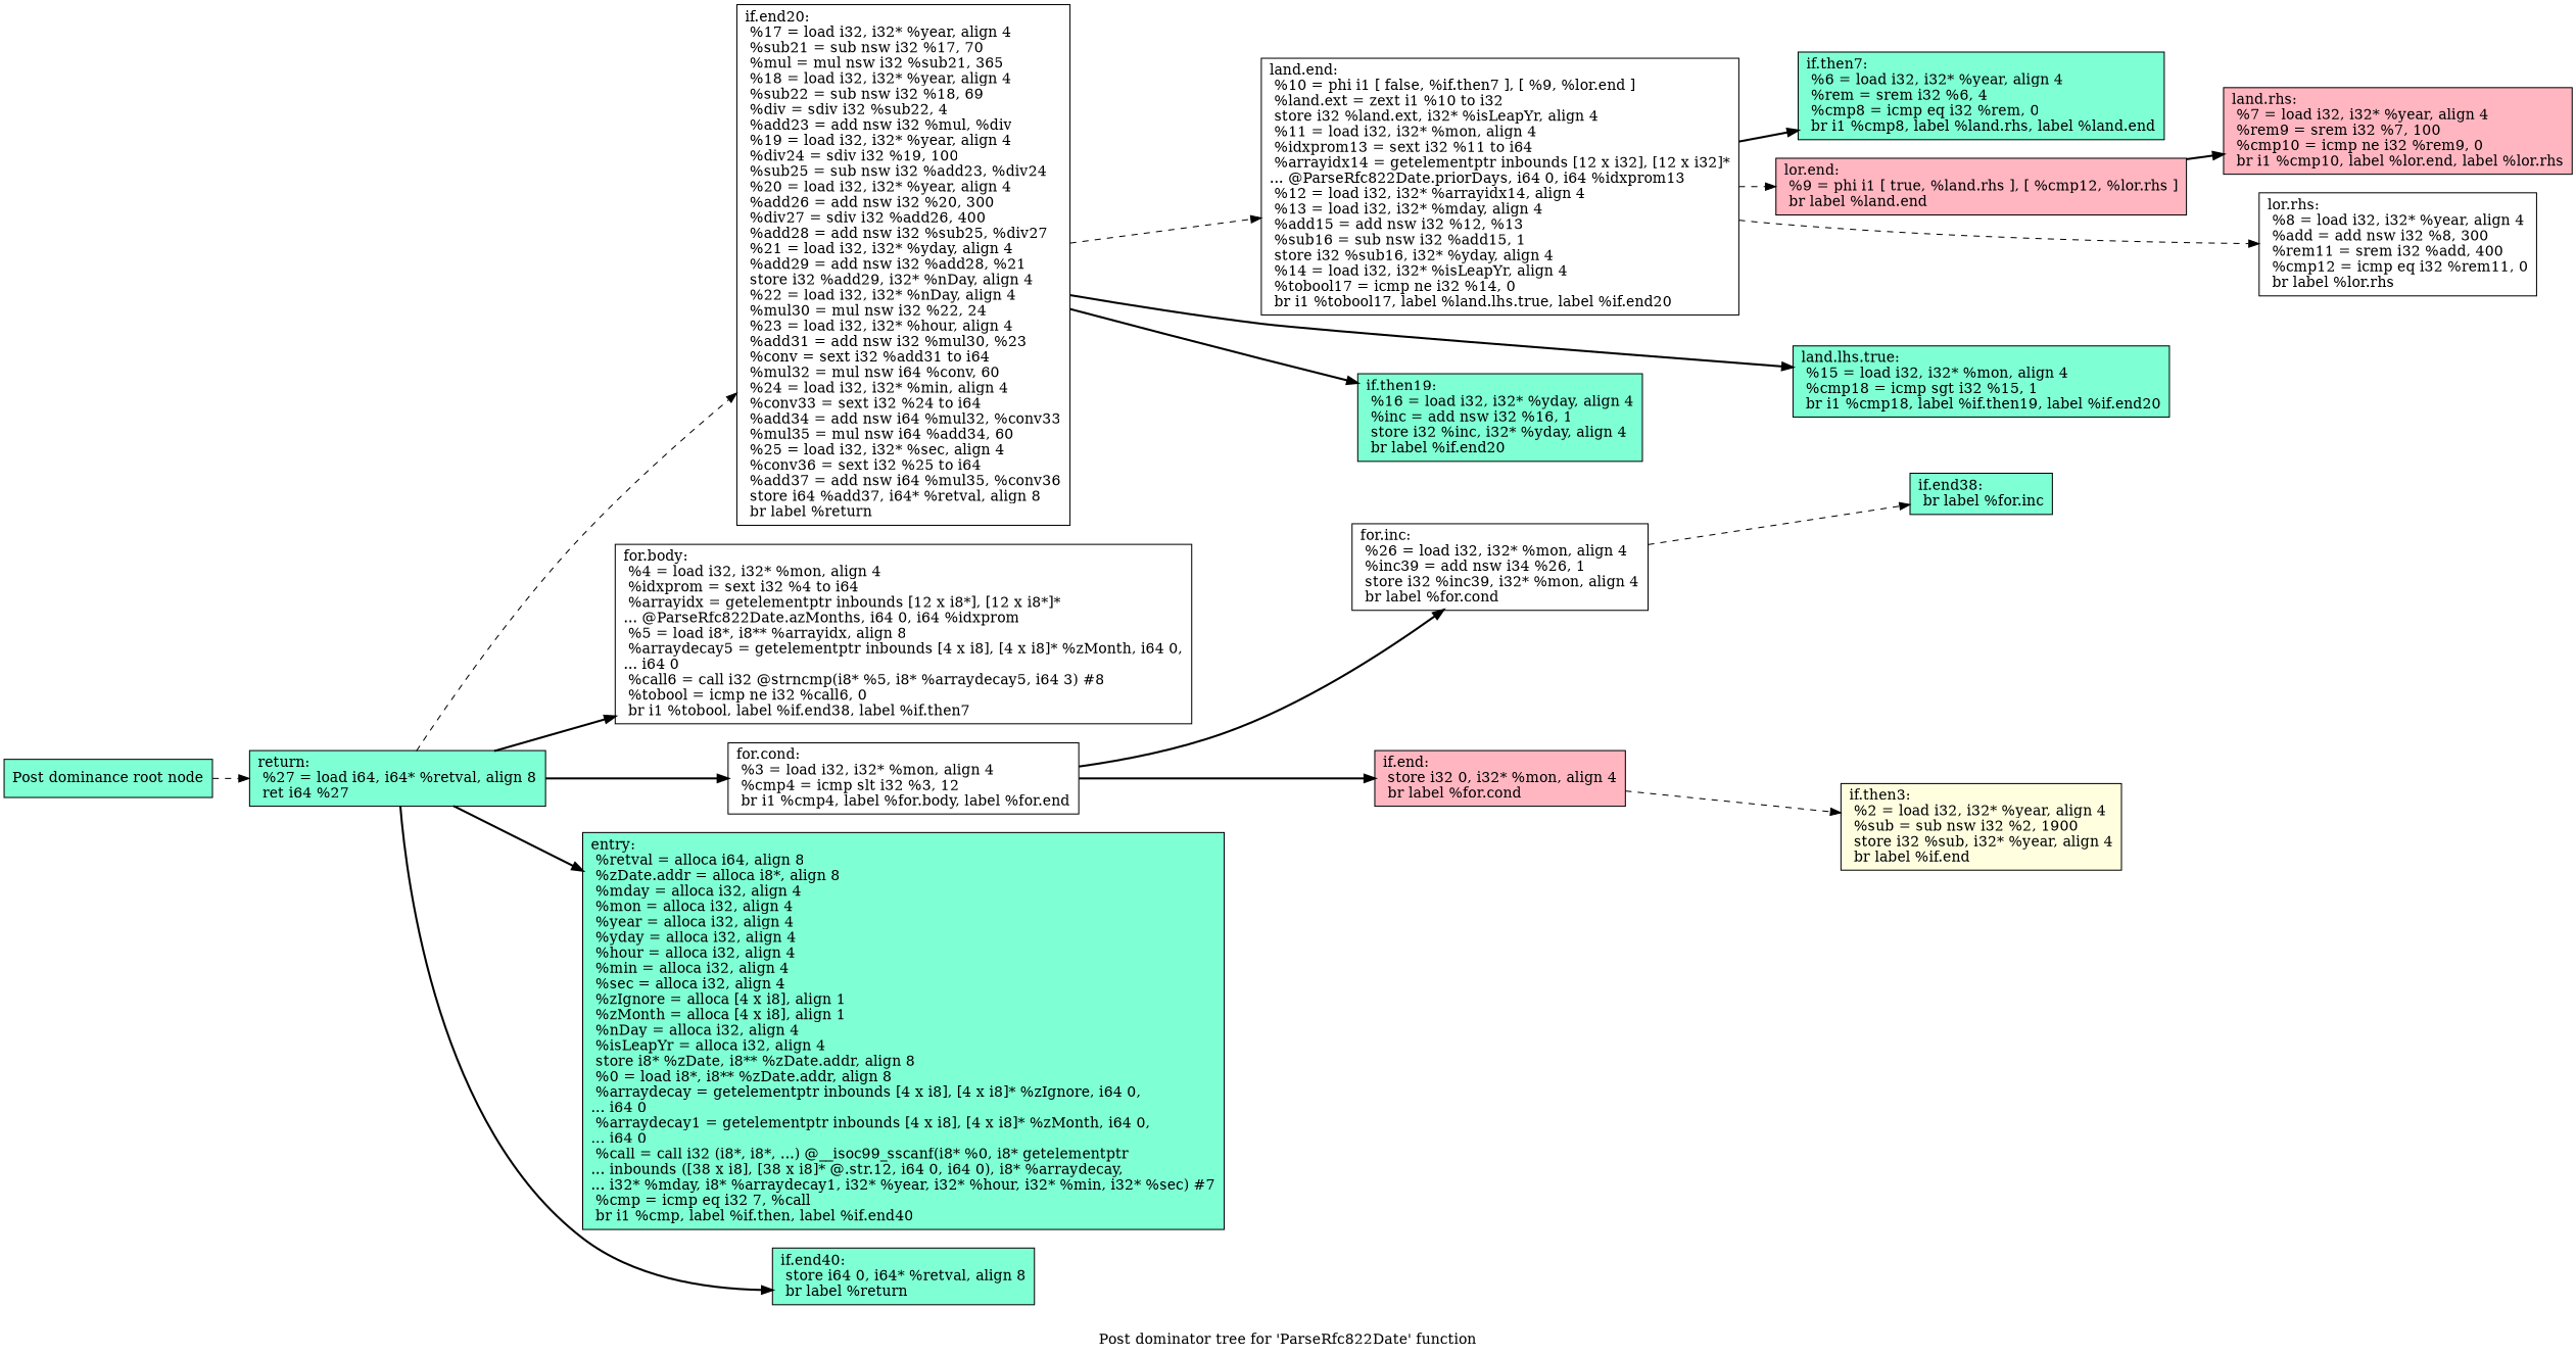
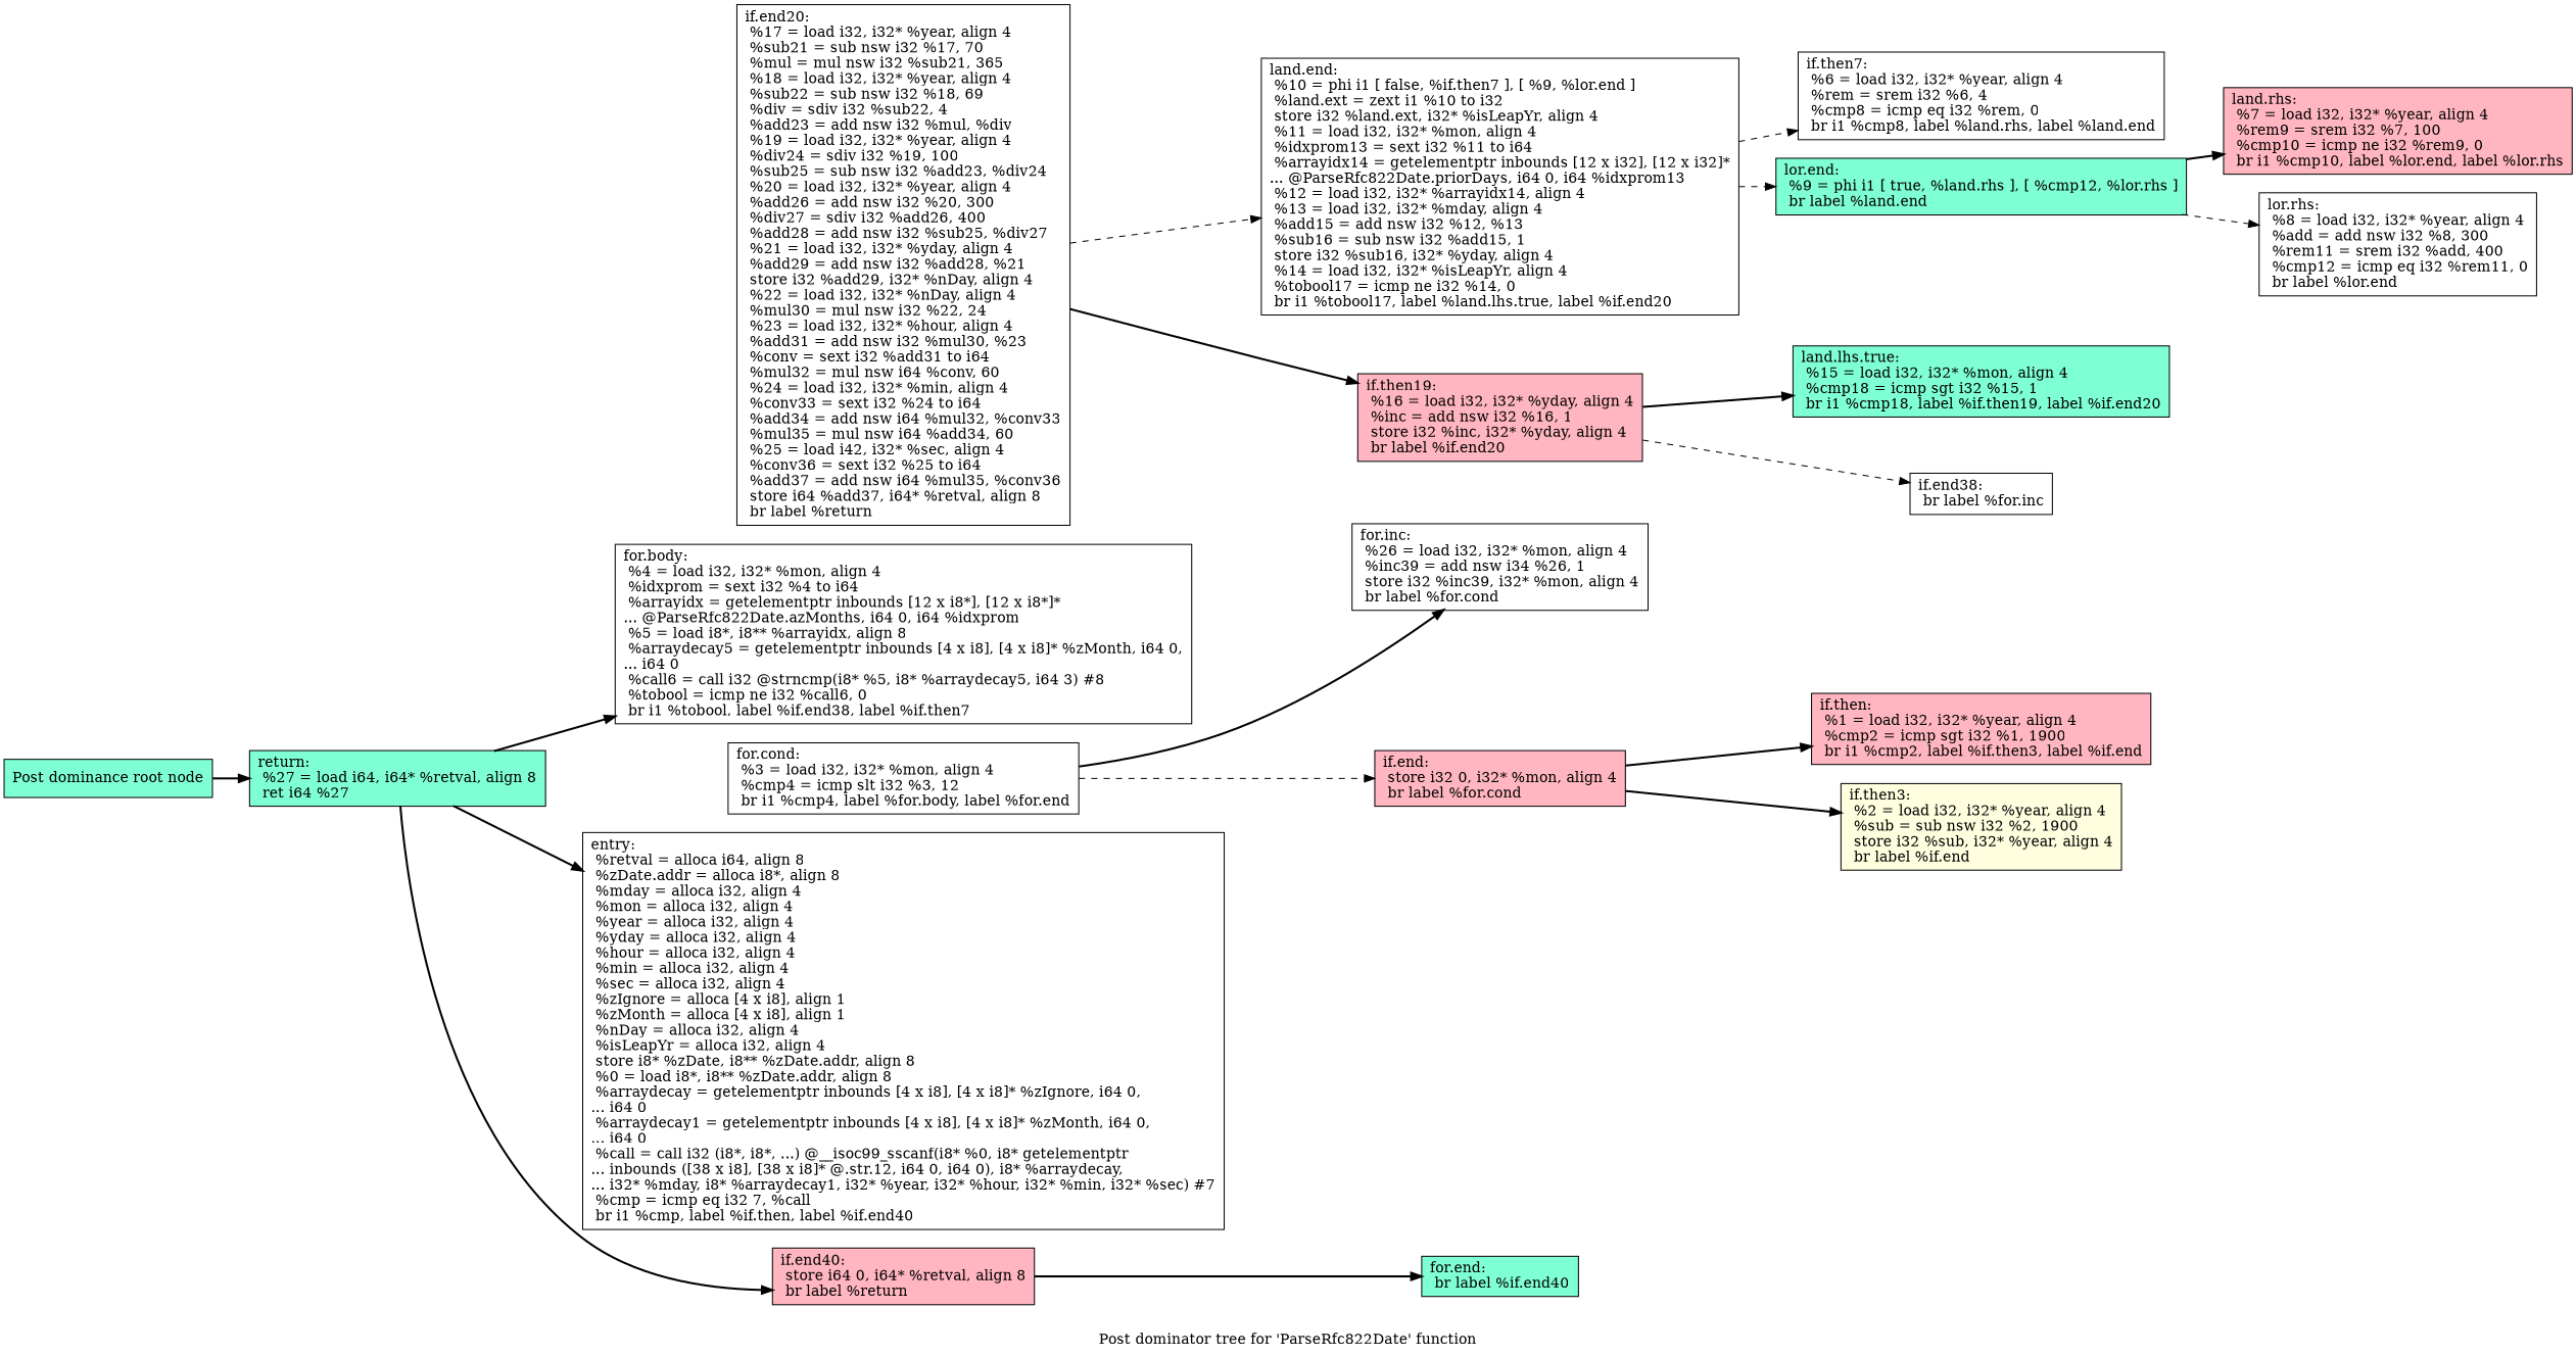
  digraph {
    label="Post dominator tree for 'ParseRfc822Date' function"
    rankdir=LR
    node [fillcolor=aquamarine shape=record style=filled]
    edge [style=bold]
    n1 [label="{Post dominance root node}"]
    n2 [label="{return:                                           \l  %27 = load i64, i64* %retval, align 8\l  ret i64 %27\l}"]
-   n3 [fillcolor=white label="{if.end20:                                         \l  %17 = load i32, i32* %year, align 4\l  %sub21 = sub nsw i32 %17, 70\l  %mul = mul nsw i32 %sub21, 365\l  %18 = load i32, i32* %year, align 4\l  %sub22 = sub nsw i32 %18, 69\l  %div = sdiv i32 %sub22, 4\l  %add23 = add nsw i32 %mul, %div\l  %19 = load i32, i32* %year, align 4\l  %div24 = sdiv i32 %19, 100\l  %sub25 = sub nsw i32 %add23, %div24\l  %20 = load i32, i32* %year, align 4\l  %add26 = add nsw i32 %20, 300\l  %div27 = sdiv i32 %add26, 400\l  %add28 = add nsw i32 %sub25, %div27\l  %21 = load i32, i32* %yday, align 4\l  %add29 = add nsw i32 %add28, %21\l  store i32 %add29, i32* %nDay, align 4\l  %22 = load i32, i32* %nDay, align 4\l  %mul30 = mul nsw i32 %22, 24\l  %23 = load i32, i32* %hour, align 4\l  %add31 = add nsw i32 %mul30, %23\l  %conv = sext i32 %add31 to i64\l  %mul32 = mul nsw i64 %conv, 60\l  %24 = load i32, i32* %min, align 4\l  %conv33 = sext i32 %24 to i64\l  %add34 = add nsw i64 %mul32, %conv33\l  %mul35 = mul nsw i64 %add34, 60\l  %25 = load i32, i32* %sec, align 4\l  %conv36 = sext i32 %25 to i64\l  %add37 = add nsw i64 %mul35, %conv36\l  store i64 %add37, i64* %retval, align 8\l  br label %return\l}"]
+   n3 [fillcolor=white label="{if.end20:                                         \l  %17 = load i32, i32* %year, align 4\l  %sub21 = sub nsw i32 %17, 70\l  %mul = mul nsw i32 %sub21, 365\l  %18 = load i32, i32* %year, align 4\l  %sub22 = sub nsw i32 %18, 69\l  %div = sdiv i32 %sub22, 4\l  %add23 = add nsw i32 %mul, %div\l  %19 = load i32, i32* %year, align 4\l  %div24 = sdiv i32 %19, 100\l  %sub25 = sub nsw i32 %add23, %div24\l  %20 = load i32, i32* %year, align 4\l  %add26 = add nsw i32 %20, 300\l  %div27 = sdiv i32 %add26, 400\l  %add28 = add nsw i32 %sub25, %div27\l  %21 = load i32, i32* %yday, align 4\l  %add29 = add nsw i32 %add28, %21\l  store i32 %add29, i32* %nDay, align 4\l  %22 = load i32, i32* %nDay, align 4\l  %mul30 = mul nsw i32 %22, 24\l  %23 = load i32, i32* %hour, align 4\l  %add31 = add nsw i32 %mul30, %23\l  %conv = sext i32 %add31 to i64\l  %mul32 = mul nsw i64 %conv, 60\l  %24 = load i32, i32* %min, align 4\l  %conv33 = sext i32 %24 to i64\l  %add34 = add nsw i64 %mul32, %conv33\l  %mul35 = mul nsw i64 %add34, 60\l  %25 = load i42, i32* %sec, align 4\l  %conv36 = sext i32 %25 to i64\l  %add37 = add nsw i64 %mul35, %conv36\l  store i64 %add37, i64* %retval, align 8\l  br label %return\l}"]
    n4 [fillcolor=white label="{for.body:                                         \l  %4 = load i32, i32* %mon, align 4\l  %idxprom = sext i32 %4 to i64\l  %arrayidx = getelementptr inbounds [12 x i8*], [12 x i8*]*\l... @ParseRfc822Date.azMonths, i64 0, i64 %idxprom\l  %5 = load i8*, i8** %arrayidx, align 8\l  %arraydecay5 = getelementptr inbounds [4 x i8], [4 x i8]* %zMonth, i64 0,\l... i64 0\l  %call6 = call i32 @strncmp(i8* %5, i8* %arraydecay5, i64 3) #8\l  %tobool = icmp ne i32 %call6, 0\l  br i1 %tobool, label %if.end38, label %if.then7\l}"]
    n5 [fillcolor=white label="{for.cond:                                         \l  %3 = load i32, i32* %mon, align 4\l  %cmp4 = icmp slt i32 %3, 12\l  br i1 %cmp4, label %for.body, label %for.end\l}"]
-   n6 [label="{entry:\l  %retval = alloca i64, align 8\l  %zDate.addr = alloca i8*, align 8\l  %mday = alloca i32, align 4\l  %mon = alloca i32, align 4\l  %year = alloca i32, align 4\l  %yday = alloca i32, align 4\l  %hour = alloca i32, align 4\l  %min = alloca i32, align 4\l  %sec = alloca i32, align 4\l  %zIgnore = alloca [4 x i8], align 1\l  %zMonth = alloca [4 x i8], align 1\l  %nDay = alloca i32, align 4\l  %isLeapYr = alloca i32, align 4\l  store i8* %zDate, i8** %zDate.addr, align 8\l  %0 = load i8*, i8** %zDate.addr, align 8\l  %arraydecay = getelementptr inbounds [4 x i8], [4 x i8]* %zIgnore, i64 0,\l... i64 0\l  %arraydecay1 = getelementptr inbounds [4 x i8], [4 x i8]* %zMonth, i64 0,\l... i64 0\l  %call = call i32 (i8*, i8*, ...) @__isoc99_sscanf(i8* %0, i8* getelementptr\l... inbounds ([38 x i8], [38 x i8]* @.str.12, i64 0, i64 0), i8* %arraydecay,\l... i32* %mday, i8* %arraydecay1, i32* %year, i32* %hour, i32* %min, i32* %sec) #7\l  %cmp = icmp eq i32 7, %call\l  br i1 %cmp, label %if.then, label %if.end40\l}"]
-   n7 [label="{if.end40:                                         \l  store i64 0, i64* %retval, align 8\l  br label %return\l}"]
+   n6 [fillcolor=white label="{entry:\l  %retval = alloca i64, align 8\l  %zDate.addr = alloca i8*, align 8\l  %mday = alloca i32, align 4\l  %mon = alloca i32, align 4\l  %year = alloca i32, align 4\l  %yday = alloca i32, align 4\l  %hour = alloca i32, align 4\l  %min = alloca i32, align 4\l  %sec = alloca i32, align 4\l  %zIgnore = alloca [4 x i8], align 1\l  %zMonth = alloca [4 x i8], align 1\l  %nDay = alloca i32, align 4\l  %isLeapYr = alloca i32, align 4\l  store i8* %zDate, i8** %zDate.addr, align 8\l  %0 = load i8*, i8** %zDate.addr, align 8\l  %arraydecay = getelementptr inbounds [4 x i8], [4 x i8]* %zIgnore, i64 0,\l... i64 0\l  %arraydecay1 = getelementptr inbounds [4 x i8], [4 x i8]* %zMonth, i64 0,\l... i64 0\l  %call = call i32 (i8*, i8*, ...) @__isoc99_sscanf(i8* %0, i8* getelementptr\l... inbounds ([38 x i8], [38 x i8]* @.str.12, i64 0, i64 0), i8* %arraydecay,\l... i32* %mday, i8* %arraydecay1, i32* %year, i32* %hour, i32* %min, i32* %sec) #7\l  %cmp = icmp eq i32 7, %call\l  br i1 %cmp, label %if.then, label %if.end40\l}"]
+   n7 [fillcolor=lightpink label="{if.end40:                                         \l  store i64 0, i64* %retval, align 8\l  br label %return\l}"]
    n8 [fillcolor=white label="{land.end:                                         \l  %10 = phi i1 [ false, %if.then7 ], [ %9, %lor.end ]\l  %land.ext = zext i1 %10 to i32\l  store i32 %land.ext, i32* %isLeapYr, align 4\l  %11 = load i32, i32* %mon, align 4\l  %idxprom13 = sext i32 %11 to i64\l  %arrayidx14 = getelementptr inbounds [12 x i32], [12 x i32]*\l... @ParseRfc822Date.priorDays, i64 0, i64 %idxprom13\l  %12 = load i32, i32* %arrayidx14, align 4\l  %13 = load i32, i32* %mday, align 4\l  %add15 = add nsw i32 %12, %13\l  %sub16 = sub nsw i32 %add15, 1\l  store i32 %sub16, i32* %yday, align 4\l  %14 = load i32, i32* %isLeapYr, align 4\l  %tobool17 = icmp ne i32 %14, 0\l  br i1 %tobool17, label %land.lhs.true, label %if.end20\l}"]
    n9 [label="{land.lhs.true:                                    \l  %15 = load i32, i32* %mon, align 4\l  %cmp18 = icmp sgt i32 %15, 1\l  br i1 %cmp18, label %if.then19, label %if.end20\l}"]
-   n10 [label="{if.then19:                                        \l  %16 = load i32, i32* %yday, align 4\l  %inc = add nsw i32 %16, 1\l  store i32 %inc, i32* %yday, align 4\l  br label %if.end20\l}"]
+   n10 [fillcolor=lightpink label="{if.then19:                                        \l  %16 = load i32, i32* %yday, align 4\l  %inc = add nsw i32 %16, 1\l  store i32 %inc, i32* %yday, align 4\l  br label %if.end20\l}"]
    n11 [fillcolor=lightpink label="{if.end:                                           \l  store i32 0, i32* %mon, align 4\l  br label %for.cond\l}"]
    n12 [fillcolor=white label="{for.inc:                                          \l  %26 = load i32, i32* %mon, align 4\l  %inc39 = add nsw i34 %26, 1\l  store i32 %inc39, i32* %mon, align 4\l  br label %for.cond\l}"]
-   n14 [label="{if.then7:                                         \l  %6 = load i32, i32* %year, align 4\l  %rem = srem i32 %6, 4\l  %cmp8 = icmp eq i32 %rem, 0\l  br i1 %cmp8, label %land.rhs, label %land.end\l}"]
-   n15 [fillcolor=lightpink label="{lor.end:                                          \l  %9 = phi i1 [ true, %land.rhs ], [ %cmp12, %lor.rhs ]\l  br label %land.end\l}"]
+   n13 [label="{for.end:                                          \l  br label %if.end40\l}"]
+   n14 [fillcolor=white label="{if.then7:                                         \l  %6 = load i32, i32* %year, align 4\l  %rem = srem i32 %6, 4\l  %cmp8 = icmp eq i32 %rem, 0\l  br i1 %cmp8, label %land.rhs, label %land.end\l}"]
+   n15 [label="{lor.end:                                          \l  %9 = phi i1 [ true, %land.rhs ], [ %cmp12, %lor.rhs ]\l  br label %land.end\l}"]
+   n16 [fillcolor=lightpink label="{if.then:                                          \l  %1 = load i32, i32* %year, align 4\l  %cmp2 = icmp sgt i32 %1, 1900\l  br i1 %cmp2, label %if.then3, label %if.end\l}"]
    n17 [fillcolor=lightyellow label="{if.then3:                                         \l  %2 = load i32, i32* %year, align 4\l  %sub = sub nsw i32 %2, 1900\l  store i32 %sub, i32* %year, align 4\l  br label %if.end\l}"]
-   n18 [label="{if.end38:                                         \l  br label %for.inc\l}"]
+   n18 [fillcolor=white label="{if.end38:                                         \l  br label %for.inc\l}"]
    n19 [fillcolor=lightpink label="{land.rhs:                                         \l  %7 = load i32, i32* %year, align 4\l  %rem9 = srem i32 %7, 100\l  %cmp10 = icmp ne i32 %rem9, 0\l  br i1 %cmp10, label %lor.end, label %lor.rhs\l}"]
-   n20 [fillcolor=white label="{lor.rhs:                                          \l  %8 = load i32, i32* %year, align 4\l  %add = add nsw i32 %8, 300\l  %rem11 = srem i32 %add, 400\l  %cmp12 = icmp eq i32 %rem11, 0\l  br label %lor.rhs\l}"]
-   n1 -> n2 [style=dashed]
-   n2 -> n3 [style=dashed]
+   n20 [fillcolor=white label="{lor.rhs:                                          \l  %8 = load i32, i32* %year, align 4\l  %add = add nsw i32 %8, 300\l  %rem11 = srem i32 %add, 400\l  %cmp12 = icmp eq i32 %rem11, 0\l  br label %lor.end\l}"]
+   n1 -> n2
    n2 -> n4
-   n2 -> n5
    n2 -> n6
    n2 -> n7
    n3 -> n8 [style=dashed]
-   n3 -> n9
+   n10 -> n9
    n3 -> n10
-   n5 -> n11
+   n5 -> n11 [style=dashed]
    n5 -> n12
-   n8 -> n14
+   n7 -> n13
+   n8 -> n14 [style=dashed]
    n8 -> n15 [style=dashed]
-   n11 -> n17 [style=dashed]
-   n12 -> n18 [style=dashed]
+   n11 -> n16
+   n11 -> n17
+   n10 -> n18 [style=dashed]
    n15 -> n19
-   n8 -> n20 [style=dashed]
+   n15 -> n20 [style=dashed]
  }
